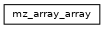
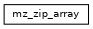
  digraph {
    rankdir=LR
-   n1 [color=black fillcolor=white fontname=Helvetica fontsize=10 height=0.2 label=mz_array_array shape=record style=filled width=0.4]
+   n1 [color=black fillcolor=white fontname=Helvetica fontsize=10 height=0.2 label=mz_zip_array shape=record style=filled width=0.4]
  }
